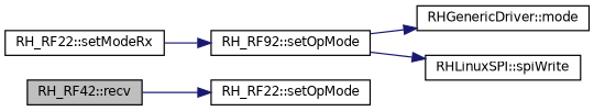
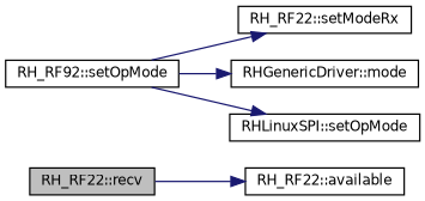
  digraph {
    rankdir=LR
    node [color=black fillcolor=white fontname=Helvetica fontsize=10 shape=record style=filled]
    edge [color=midnightblue fontname=Helvetica fontsize=10 labelfontname=Helvetica labelfontsize=10 style=solid]
-   n1 [fillcolor=grey75 fontcolor=black height=0.2 label="RH_RF42::recv" width=0.4]
-   n2 [height=0.2 label="RH_RF22::setOpMode" width=0.4]
+   n1 [fillcolor=grey75 fontcolor=black height=0.2 label="RH_RF22::recv" width=0.4]
+   n2 [height=0.2 label="RH_RF22::available" width=0.4]
    n3 [height=0.2 label="RH_RF22::setModeRx" width=0.4]
    n4 [height=0.2 label="RH_RF92::setOpMode" width=0.4]
    n5 [height=0.2 label="RHGenericDriver::mode" width=0.4]
-   n6 [height=0.2 label="RHLinuxSPI::spiWrite" width=0.4]
+   n6 [height=0.2 label="RHLinuxSPI::setOpMode" width=0.4]
    n1 -> n2
-   n3 -> n4
+   n4 -> n3
    n4 -> n5
    n4 -> n6
  }
